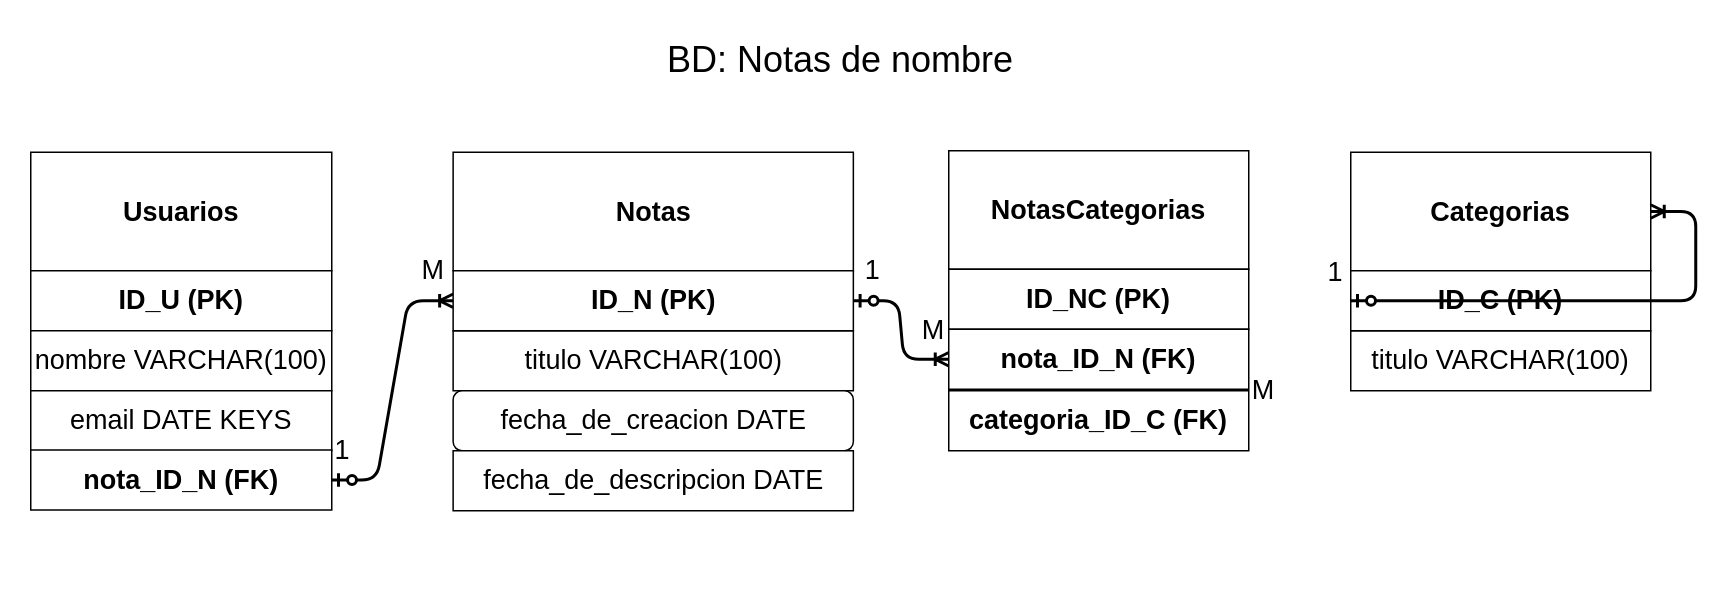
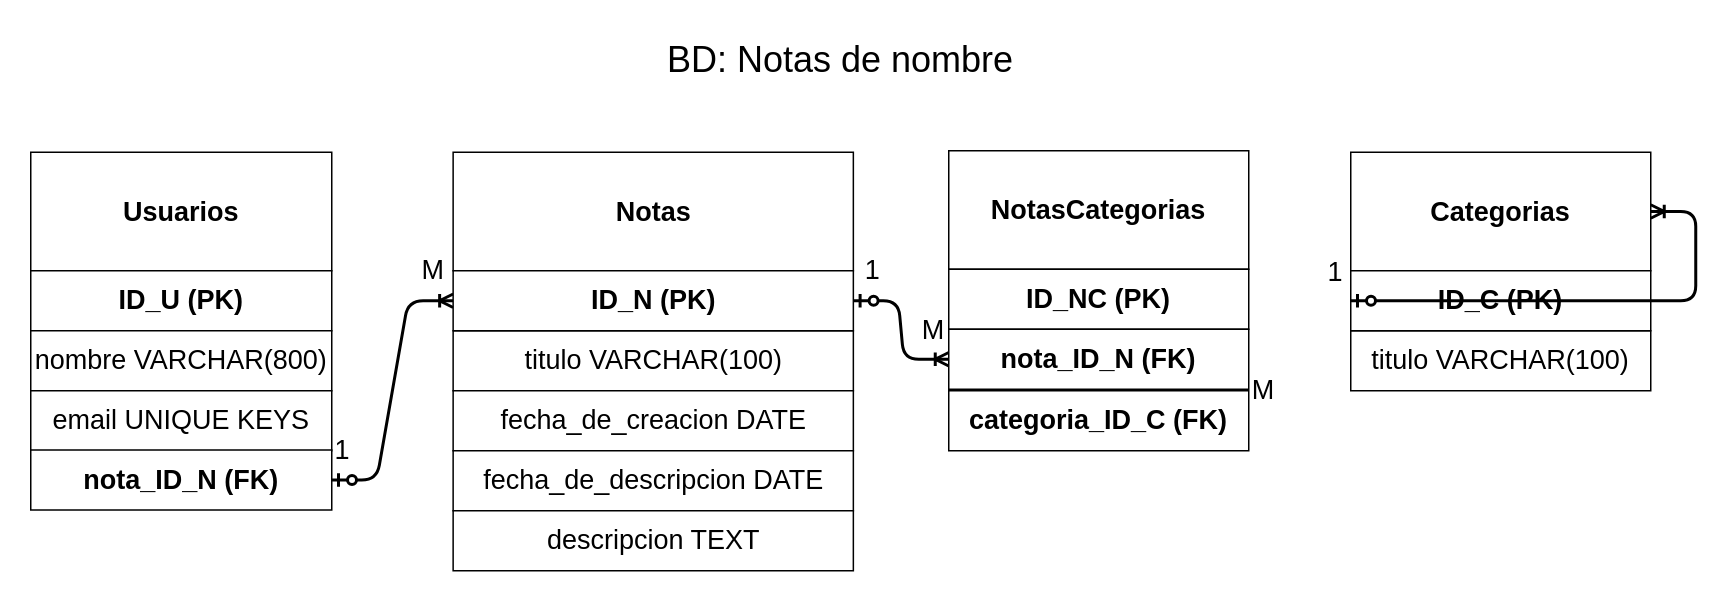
  <mxCell id="0" />
  <mxCell id="1" parent="0" />
  <mxCell id="2" value="&lt;font style=&quot;font-size: 24px&quot;&gt;BD: Notas de nombre&lt;/font&gt;" style="text;html=1;strokeColor=none;fillColor=none;align=center;verticalAlign=middle;whiteSpace=wrap;rounded=0;" parent="1" vertex="1"><mxGeometry x="20" y="20" width="1080" height="40" as="geometry" /></mxCell>
  <mxCell id="3" value="" style="edgeStyle=entityRelationEdgeStyle;fontSize=18;html=1;endArrow=ERoneToMany;startArrow=ERzeroToOne;entryX=0;entryY=0.5;entryDx=0;entryDy=0;exitX=1;exitY=0.5;exitDx=0;exitDy=0;spacing=5;strokeWidth=2;" parent="1" source="10" target="28" edge="1"><mxGeometry width="100" height="100" relative="1" as="geometry"><mxPoint x="390" y="260" as="sourcePoint" /><mxPoint x="490" y="160" as="targetPoint" /></mxGeometry></mxCell>
  <mxCell id="4" value="" style="group" parent="1" vertex="1" connectable="0"><mxGeometry x="20" y="101" width="215" height="238.5" as="geometry" /></mxCell>
  <mxCell id="5" value="&lt;font style=&quot;font-size: 18px&quot;&gt;Usuarios&lt;/font&gt;" style="rounded=0;whiteSpace=wrap;html=1;strokeColor=#000000;fontStyle=1" parent="4" vertex="1"><mxGeometry width="200.667" height="79" as="geometry" /></mxCell>
  <mxCell id="6" value="&lt;span style=&quot;font-size: 18px&quot;&gt;&lt;b&gt;ID_U (PK)&lt;/b&gt;&lt;/span&gt;" style="rounded=0;whiteSpace=wrap;html=1;strokeColor=#000000;fontStyle=0" parent="4" vertex="1"><mxGeometry y="79" width="200.667" height="40" as="geometry" /></mxCell>
- <mxCell id="7" value="&lt;font style=&quot;font-size: 18px&quot;&gt;nombre VARCHAR(100)&lt;/font&gt;" style="rounded=0;whiteSpace=wrap;html=1;strokeColor=#000000;fontStyle=0" parent="4" vertex="1"><mxGeometry y="119" width="200.667" height="40" as="geometry" /></mxCell>
- <mxCell id="8" value="&lt;font style=&quot;font-size: 18px&quot;&gt;email DATE KEYS&lt;/font&gt;" style="rounded=0;whiteSpace=wrap;html=1;strokeColor=#000000;fontStyle=0" parent="4" vertex="1"><mxGeometry y="159" width="200.667" height="40" as="geometry" /></mxCell>
+ <mxCell id="7" value="&lt;font style=&quot;font-size: 18px&quot;&gt;nombre VARCHAR(800)&lt;/font&gt;" style="rounded=0;whiteSpace=wrap;html=1;strokeColor=#000000;fontStyle=0" parent="4" vertex="1"><mxGeometry y="119" width="200.667" height="40" as="geometry" /></mxCell>
+ <mxCell id="8" value="&lt;font style=&quot;font-size: 18px&quot;&gt;email UNIQUE KEYS&lt;/font&gt;" style="rounded=0;whiteSpace=wrap;html=1;strokeColor=#000000;fontStyle=0" parent="4" vertex="1"><mxGeometry y="159" width="200.667" height="40" as="geometry" /></mxCell>
  <mxCell id="9" value="1" style="text;html=1;strokeColor=none;fillColor=none;align=center;verticalAlign=middle;whiteSpace=wrap;rounded=0;fontSize=18;" parent="4" vertex="1"><mxGeometry x="200.667" y="189" width="14.333" height="20" as="geometry" /></mxCell>
  <mxCell id="10" value="&lt;span style=&quot;font-size: 18px&quot;&gt;nota_ID_N (FK)&lt;/span&gt;" style="rounded=0;whiteSpace=wrap;html=1;strokeColor=#000000;fontStyle=1" parent="4" vertex="1"><mxGeometry y="198.5" width="200.667" height="40" as="geometry" /></mxCell>
  <mxCell id="11" value="" style="group" parent="1" vertex="1" connectable="0"><mxGeometry x="900" y="101" width="200" height="159" as="geometry" /></mxCell>
  <mxCell id="12" value="&lt;span style=&quot;font-size: 18px&quot;&gt;Categorias&lt;/span&gt;" style="rounded=0;whiteSpace=wrap;html=1;strokeColor=#000000;fontStyle=1" parent="11" vertex="1"><mxGeometry width="200.0" height="79" as="geometry" /></mxCell>
  <mxCell id="13" value="&lt;span style=&quot;font-size: 18px&quot;&gt;titulo VARCHAR(100)&lt;/span&gt;" style="rounded=0;whiteSpace=wrap;html=1;strokeColor=#000000;fontStyle=0" parent="11" vertex="1"><mxGeometry y="119" width="200.0" height="40" as="geometry" /></mxCell>
  <mxCell id="14" value="&lt;b style=&quot;font-size: 18px&quot;&gt;ID_C (PK)&lt;/b&gt;" style="rounded=0;whiteSpace=wrap;html=1;strokeColor=#000000;fontStyle=0" parent="11" vertex="1"><mxGeometry y="79" width="200.0" height="40" as="geometry" /></mxCell>
  <mxCell id="15" value="" style="edgeStyle=entityRelationEdgeStyle;fontSize=18;html=1;endArrow=ERoneToMany;startArrow=ERzeroToOne;exitX=1;exitY=0.5;exitDx=0;exitDy=0;spacing=5;strokeWidth=2;entryX=0;entryY=0.5;entryDx=0;entryDy=0;" parent="1" source="28" target="35" edge="1"><mxGeometry width="100" height="100" relative="1" as="geometry"><mxPoint x="531.997" y="80" as="sourcePoint" /><mxPoint x="622" y="139" as="targetPoint" /></mxGeometry></mxCell>
  <mxCell id="16" value="" style="edgeStyle=entityRelationEdgeStyle;fontSize=18;html=1;endArrow=ERoneToMany;startArrow=ERzeroToOne;spacing=5;strokeWidth=2;exitX=0;exitY=0.5;exitDx=0;exitDy=0;" parent="1" source="14" target="12" edge="1"><mxGeometry width="100" height="100" relative="1" as="geometry"><mxPoint x="860" y="280" as="sourcePoint" /><mxPoint x="849.33" y="70" as="targetPoint" /></mxGeometry></mxCell>
  <mxCell id="17" value="M" style="text;html=1;strokeColor=none;fillColor=none;align=center;verticalAlign=middle;whiteSpace=wrap;rounded=0;fontSize=18;" parent="1" vertex="1"><mxGeometry x="612" y="210.25" width="20" height="20" as="geometry" /></mxCell>
  <mxCell id="18" value="M" style="text;html=1;strokeColor=none;fillColor=none;align=center;verticalAlign=middle;whiteSpace=wrap;rounded=0;fontSize=18;" parent="1" vertex="1"><mxGeometry x="832" y="250" width="20" height="20" as="geometry" /></mxCell>
  <mxCell id="19" value="1" style="text;html=1;strokeColor=none;fillColor=none;align=center;verticalAlign=middle;whiteSpace=wrap;rounded=0;fontSize=18;" parent="1" vertex="1"><mxGeometry x="880" y="170.5" width="20" height="20" as="geometry" /></mxCell>
  <mxCell id="20" value="" style="group" parent="1" vertex="1" connectable="0"><mxGeometry x="275" y="101" width="320" height="279" as="geometry" /></mxCell>
  <mxCell id="21" value="M" style="text;html=1;strokeColor=none;fillColor=none;align=center;verticalAlign=middle;whiteSpace=wrap;rounded=0;fontSize=18;" parent="20" vertex="1"><mxGeometry y="69" width="26.592" height="20" as="geometry" /></mxCell>
  <mxCell id="22" value="" style="group" parent="20" vertex="1" connectable="0"><mxGeometry x="26.592" width="293.408" height="279" as="geometry" /></mxCell>
  <mxCell id="23" value="&lt;font style=&quot;font-size: 18px&quot;&gt;Notas&lt;/font&gt;" style="rounded=0;whiteSpace=wrap;html=1;strokeColor=#000000;fontStyle=1" parent="22" vertex="1"><mxGeometry width="266.811" height="79" as="geometry" /></mxCell>
  <mxCell id="24" value="&lt;span style=&quot;font-size: 18px&quot;&gt;titulo VARCHAR(100)&lt;/span&gt;" style="rounded=0;whiteSpace=wrap;html=1;strokeColor=#000000;fontStyle=0" parent="22" vertex="1"><mxGeometry y="119" width="266.811" height="40" as="geometry" /></mxCell>
- <mxCell id="25" value="&lt;font style=&quot;font-size: 18px&quot;&gt;fecha_de_creacion DATE&lt;/font&gt;" style="whiteSpace=wrap;html=1;strokeColor=#000000;fontStyle=0;rounded=1;" parent="22" vertex="1"><mxGeometry y="159" width="266.811" height="40" as="geometry" /></mxCell>
+ <mxCell id="25" value="&lt;font style=&quot;font-size: 18px&quot;&gt;fecha_de_creacion DATE&lt;/font&gt;" style="rounded=0;whiteSpace=wrap;html=1;strokeColor=#000000;fontStyle=0" parent="22" vertex="1"><mxGeometry y="159" width="266.811" height="40" as="geometry" /></mxCell>
  <mxCell id="26" value="&lt;font style=&quot;font-size: 18px&quot;&gt;fecha_de_descripcion DATE&lt;/font&gt;" style="rounded=0;whiteSpace=wrap;html=1;strokeColor=#000000;fontStyle=0" parent="22" vertex="1"><mxGeometry y="199" width="266.811" height="40" as="geometry" /></mxCell>
+ <mxCell id="27" value="&lt;font style=&quot;font-size: 18px&quot;&gt;descripcion TEXT&lt;/font&gt;" style="rounded=0;whiteSpace=wrap;html=1;strokeColor=#000000;fontStyle=0" parent="22" vertex="1"><mxGeometry y="239" width="266.811" height="40" as="geometry" /></mxCell>
  <mxCell id="28" value="&lt;b style=&quot;font-size: 18px&quot;&gt;ID_N (PK)&lt;/b&gt;" style="rounded=0;whiteSpace=wrap;html=1;strokeColor=#000000;fontStyle=0" parent="22" vertex="1"><mxGeometry y="79" width="266.811" height="40" as="geometry" /></mxCell>
  <mxCell id="29" value="1" style="text;html=1;strokeColor=none;fillColor=none;align=center;verticalAlign=middle;whiteSpace=wrap;rounded=0;fontSize=18;" parent="22" vertex="1"><mxGeometry x="266.815" y="69" width="26.592" height="20" as="geometry" /></mxCell>
  <mxCell id="30" value="" style="group" parent="1" vertex="1" connectable="0"><mxGeometry x="632" y="100" width="200" height="200" as="geometry" /></mxCell>
  <mxCell id="31" value="&lt;span style=&quot;font-size: 18px&quot;&gt;categoria_ID_C (FK)&lt;/span&gt;" style="rounded=0;whiteSpace=wrap;html=1;strokeColor=#000000;fontStyle=1" parent="30" vertex="1"><mxGeometry y="160" width="200" height="40" as="geometry" /></mxCell>
  <mxCell id="32" value="" style="group" parent="30" vertex="1" connectable="0"><mxGeometry width="200" height="159" as="geometry" /></mxCell>
  <mxCell id="33" value="&lt;span style=&quot;font-size: 18px&quot;&gt;NotasCategorias&lt;/span&gt;" style="rounded=0;whiteSpace=wrap;html=1;strokeColor=#000000;fontStyle=1" parent="32" vertex="1"><mxGeometry width="200.0" height="79" as="geometry" /></mxCell>
  <mxCell id="34" value="&lt;b style=&quot;font-size: 18px&quot;&gt;ID_NC (PK)&lt;/b&gt;" style="rounded=0;whiteSpace=wrap;html=1;strokeColor=#000000;fontStyle=0" parent="32" vertex="1"><mxGeometry y="79" width="200.0" height="40" as="geometry" /></mxCell>
  <mxCell id="35" value="&lt;span style=&quot;font-size: 18px&quot;&gt;nota_ID_N (FK)&lt;/span&gt;" style="rounded=0;whiteSpace=wrap;html=1;strokeColor=#000000;fontStyle=1" parent="32" vertex="1"><mxGeometry y="119" width="200" height="40" as="geometry" /></mxCell>
